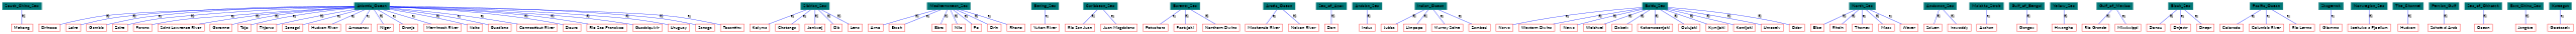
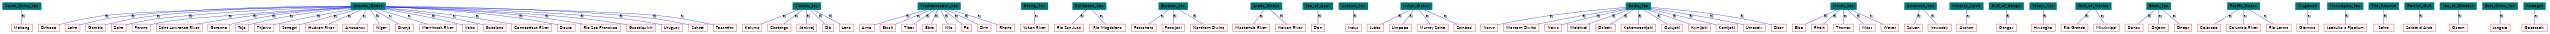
  digraph {
    fontname=Lato
    rankdir=BT
    node [color="#FF0000" fontname=Lato shape=box style=solid]
    edge [color="#000FFF" dir=none fontcolor="#000000" fontname=Lato fontsize=8 style=solid]
    n1 [height=0 label=Mekong width=0]
    South_China_Sea [color="#007777" height=0 style=filled width=0]
    n3 [height=0 label=Orinoco width=0]
    Atlantic_Ocean [color="#007777" height=0 style=filled width=0]
    n5 [height=0 label=Kolyma width=0]
    Sibirian_Sea [color="#007777" height=0 style=filled width=0]
    n7 [height=0 label=Chatanga width=0]
    n8 [height=0 label=Arno width=0]
    Mediterranean_Sea [color="#007777" height=0 style=filled width=0]
    n10 [height=0 label="Yukon River" width=0]
    Bering_Sea [color="#007777" height=0 style=filled width=0]
    n12 [height=0 label="Rio San Juan" width=0]
    Caribbean_Sea [color="#007777" height=0 style=filled width=0]
    n14 [height=0 label=Loire width=0]
    n15 [height=0 label=Gambia width=0]
    n16 [height=0 label=Petschora width=0]
    Barents_Sea [color="#007777" height=0 style=filled width=0]
    n18 [height=0 label=Zaire width=0]
    n19 [height=0 label=Etsch width=0]
    n20 [height=0 label="Mackenzie River" width=0]
    Arctic_Ocean [color="#007777" height=0 style=filled width=0]
    n22 [height=0 label=Parana width=0]
    n23 [height=0 label="Saint Lawrence River" width=0]
    n24 [height=0 label=Don width=0]
    Sea_of_Azov [color="#007777" height=0 style=filled width=0]
    n26 [height=0 label=Garonne width=0]
    n27 [height=0 label=Tajo width=0]
    n28 [height=0 label="Nelson River" width=0]
    n29 [height=0 label=Thjorsa width=0]
    n30 [height=0 label=Senegal width=0]
    n31 [height=0 label="Hudson River" width=0]
    n32 [height=0 label=Indus width=0]
    Arabian_Sea [color="#007777" height=0 style=filled width=0]
    n34 [height=0 label=Paatsjoki width=0]
    n35 [height=0 label=Jubba width=0]
    Indian_Ocean [color="#007777" height=0 style=filled width=0]
    n37 [height=0 label=Limpopo width=0]
    n38 [height=0 label=Jenissej width=0]
    n39 [height=0 label=Narva width=0]
    Baltic_Sea [color="#007777" height=0 style=filled width=0]
    n41 [height=0 label=Amazonas width=0]
    n42 [height=0 label=Elbe width=0]
    North_Sea [color="#007777" height=0 style=filled width=0]
    n44 [height=0 label=Saluen width=0]
    Andaman_Sea [color="#007777" height=0 style=filled width=0]
    n46 [height=0 label=Asahan width=0]
    Malakka_Strait [color="#007777" height=0 style=filled width=0]
    n48 [height=0 label=Ganges width=0]
    Gulf_of_Bengal [color="#007777" height=0 style=filled width=0]
    n50 [height=0 label=Niger width=0]
    n51 [height=0 label="Western Dwina" width=0]
    n52 [height=0 label=Hwangho width=0]
    Yellow_Sea [color="#007777" height=0 style=filled width=0]
    n54 [height=0 label="Rio Grande" width=0]
    Gulf_of_Mexico [color="#007777" height=0 style=filled width=0]
    n56 [height=0 label=Oranje width=0]
    n57 [height=0 label=Donau width=0]
    Black_Sea [color="#007777" height=0 style=filled width=0]
    n59 [height=0 label=Mississippi width=0]
    n60 [height=0 label=Newa width=0]
    n61 [height=0 label=Weichsel width=0]
    n62 [height=0 label=Dalaelv width=0]
    n63 [height=0 label=Colorado width=0]
    Pacific_Ocean [color="#007777" height=0 style=filled width=0]
    n65 [height=0 label=Glomma width=0]
    Skagerrak [color="#007777" height=0 style=filled width=0]
    n67 [height=0 label="Merrimack River" width=0]
    n68 [height=0 label="Joekulsa a Fjoellum" width=0]
    Norwegian_Sea [color="#007777" height=0 style=filled width=0]
-   n70 [height=0 label=Hudson width=0]
+   n70 [height=0 label=Seine width=0]
    The_Channel [color="#007777" height=0 style=filled width=0]
    n72 [height=0 label=Volta width=0]
    n73 [height=0 label="Columbia River" width=0]
    n74 [height=0 label=Kokemaeenjoki width=0]
-   n75 [height=0 label="Juan Magdalena" width=0]
+   n75 [height=0 label="Rio Magdalena" width=0]
    n76 [height=0 label=Oulujoki width=0]
+   n77 [height=0 label=Tiber width=0]
    n78 [height=0 label=Guadiana width=0]
    n79 [height=0 label="Murray Seine" width=0]
    n80 [height=0 label=Kymijoki width=0]
    n81 [height=0 label="Schatt al Arab" width=0]
    Persian_Gulf [color="#007777" height=0 style=filled width=0]
    n83 [height=0 label=Ob width=0]
    n84 [height=0 label=Dnjestr width=0]
    n85 [height=0 label="Northern Dwina" width=0]
    n86 [height=0 label=Rhein width=0]
    n87 [height=0 label="Connecticut River" width=0]
    n88 [height=0 label=Thames width=0]
    n89 [height=0 label=Maas width=0]
    n90 [height=0 label=Ebro width=0]
    n91 [height=0 label="Rio Lerma" width=0]
    n92 [height=0 label=Douro width=0]
    n93 [height=0 label="Rio Sao Francisco" width=0]
    n94 [height=0 label=Guadalquivir width=0]
    n95 [height=0 label=Kemijoki width=0]
    n96 [height=0 label=Ocean width=0]
    Sea_of_Okhotsk [color="#007777" height=0 style=filled width=0]
    n98 [height=0 label=Jangtse width=0]
    East_China_Sea [color="#007777" height=0 style=filled width=0]
    n100 [height=0 label=Nile width=0]
    n101 [height=0 label=Uruguay width=0]
    n102 [height=0 label=Dnepr width=0]
    n103 [height=0 label=Goetaaelv width=0]
    Kattegat [color="#007777" height=0 style=filled width=0]
    n105 [height=0 label=Po width=0]
    n106 [height=0 label=Umeaelv width=0]
-   n107 [height=0 label=Sanaga width=0]
+   n107 [height=0 label=Schatt width=0]
    n108 [height=0 label=Drin width=0]
    n109 [height=0 label=Zambezi width=0]
    n110 [height=0 label=Rhone width=0]
    n111 [height=0 label=Weser width=0]
    n112 [height=0 label=Lena width=0]
    n113 [height=0 label=Tocantins width=0]
    n114 [height=0 label=Oder width=0]
    n115 [height=0 label=Irawaddy width=0]
    n1 -> South_China_Sea [label=RS]
    n3 -> Atlantic_Ocean [label=RS]
    n5 -> Sibirian_Sea [label=RS]
    n7 -> Sibirian_Sea [label=RS]
    n8 -> Mediterranean_Sea [label=RS]
    n10 -> Bering_Sea [label=RS]
    n12 -> Caribbean_Sea [label=RS]
    n14 -> Atlantic_Ocean [label=RS]
    n15 -> Atlantic_Ocean [label=RS]
    n16 -> Barents_Sea [label=RS]
    n18 -> Atlantic_Ocean [label=RS]
    n19 -> Mediterranean_Sea [label=RS]
    n20 -> Arctic_Ocean [label=RS]
    n22 -> Atlantic_Ocean [label=RS]
    n23 -> Atlantic_Ocean [label=RS]
    n24 -> Sea_of_Azov [label=RS]
    n26 -> Atlantic_Ocean [label=RS]
    n27 -> Atlantic_Ocean [label=RS]
    n28 -> Arctic_Ocean [label=RS]
    n29 -> Atlantic_Ocean [label=RS]
    n30 -> Atlantic_Ocean [label=RS]
    n31 -> Atlantic_Ocean [label=RS]
    n32 -> Arabian_Sea [label=RS]
    n34 -> Barents_Sea [label=RS]
    n35 -> Indian_Ocean [label=RS]
    n37 -> Indian_Ocean [label=RS]
    n38 -> Sibirian_Sea [label=RS]
    n39 -> Baltic_Sea [label=RS]
    n41 -> Atlantic_Ocean [label=RS]
    n42 -> North_Sea [label=RS]
    n44 -> Andaman_Sea [label=RS]
    n46 -> Malakka_Strait [label=RS]
    n48 -> Gulf_of_Bengal [label=RS]
    n50 -> Atlantic_Ocean [label=RS]
    n51 -> Baltic_Sea [label=RS]
    n52 -> Yellow_Sea [label=RS]
    n54 -> Gulf_of_Mexico [label=RS]
    n56 -> Atlantic_Ocean [label=RS]
    n57 -> Black_Sea [label=RS]
    n59 -> Gulf_of_Mexico [label=RS]
    n60 -> Baltic_Sea [label=RS]
    n61 -> Baltic_Sea [label=RS]
    n62 -> Baltic_Sea [label=RS]
    n63 -> Pacific_Ocean [label=RS]
    n65 -> Skagerrak [label=RS]
    n67 -> Atlantic_Ocean [label=RS]
    n68 -> Norwegian_Sea [label=RS]
    n70 -> The_Channel [label=RS]
    n72 -> Atlantic_Ocean [label=RS]
    n73 -> Pacific_Ocean [label=RS]
    n74 -> Baltic_Sea [label=RS]
    n75 -> Caribbean_Sea [label=RS]
    n76 -> Baltic_Sea [label=RS]
+   n77 -> Mediterranean_Sea [label=RS]
    n78 -> Atlantic_Ocean [label=RS]
    n79 -> Indian_Ocean [label=RS]
    n80 -> Baltic_Sea [label=RS]
    n81 -> Persian_Gulf [label=RS]
    n83 -> Sibirian_Sea [label=RS]
    n84 -> Black_Sea [label=RS]
    n85 -> Barents_Sea [label=RS]
    n86 -> North_Sea [label=RS]
    n87 -> Atlantic_Ocean [label=RS]
    n88 -> North_Sea [label=RS]
    n89 -> North_Sea [label=RS]
    n90 -> Mediterranean_Sea [label=RS]
    n91 -> Pacific_Ocean [label=RS]
    n92 -> Atlantic_Ocean [label=RS]
    n93 -> Atlantic_Ocean [label=RS]
    n94 -> Atlantic_Ocean [label=RS]
    n95 -> Baltic_Sea [label=RS]
    n96 -> Sea_of_Okhotsk [label=RS]
    n98 -> East_China_Sea [label=RS]
    n100 -> Mediterranean_Sea [label=RS]
    n101 -> Atlantic_Ocean [label=RS]
    n102 -> Black_Sea [label=RS]
    n103 -> Kattegat [label=RS]
    n105 -> Mediterranean_Sea [label=RS]
    n106 -> Baltic_Sea [label=RS]
    n107 -> Atlantic_Ocean [label=RS]
    n108 -> Mediterranean_Sea [label=RS]
    n109 -> Indian_Ocean [label=RS]
    n110 -> Mediterranean_Sea [label=RS]
    n111 -> North_Sea [label=RS]
    n112 -> Sibirian_Sea [label=RS]
    n113 -> Atlantic_Ocean [label=RS]
    n114 -> Baltic_Sea [label=RS]
    n115 -> Andaman_Sea [label=RS]
  }
